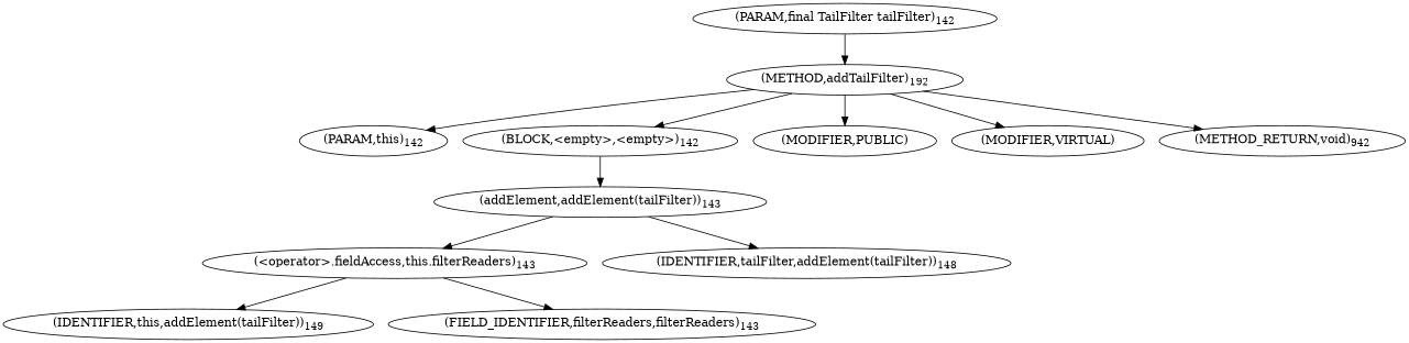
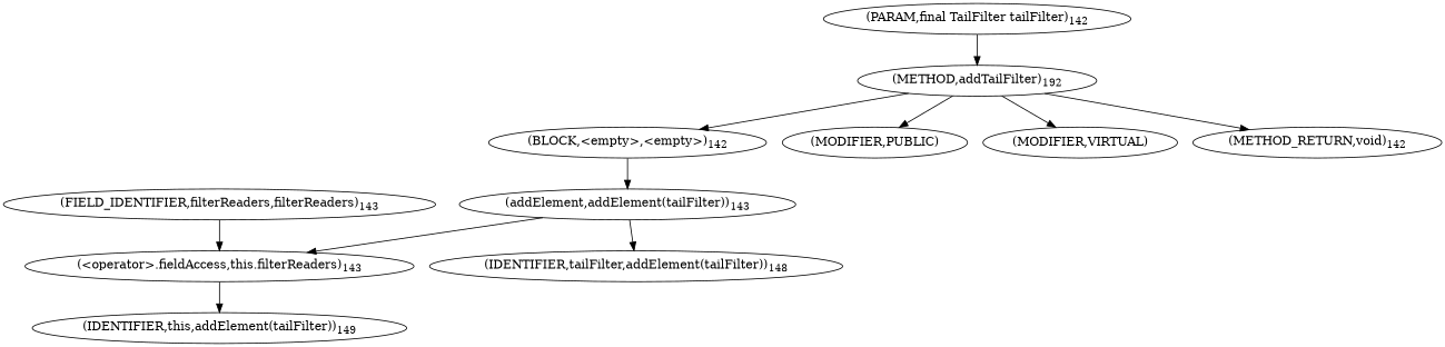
  digraph {
    n1 [label=<(METHOD,addTailFilter)<SUB>192</SUB>>]
-   n2 [label=<(PARAM,this)<SUB>142</SUB>>]
    n3 [label=<(BLOCK,&lt;empty&gt;,&lt;empty&gt;)<SUB>142</SUB>>]
    n4 [label=<(MODIFIER,PUBLIC)>]
    n5 [label=<(MODIFIER,VIRTUAL)>]
-   n6 [label=<(METHOD_RETURN,void)<SUB>942</SUB>>]
+   n6 [label=<(METHOD_RETURN,void)<SUB>142</SUB>>]
    n7 [label=<(PARAM,final TailFilter tailFilter)<SUB>142</SUB>>]
    n8 [label=<(addElement,addElement(tailFilter))<SUB>143</SUB>>]
    n9 [label=<(&lt;operator&gt;.fieldAccess,this.filterReaders)<SUB>143</SUB>>]
    n10 [label=<(IDENTIFIER,tailFilter,addElement(tailFilter))<SUB>148</SUB>>]
    n11 [label=<(IDENTIFIER,this,addElement(tailFilter))<SUB>149</SUB>>]
    n12 [label=<(FIELD_IDENTIFIER,filterReaders,filterReaders)<SUB>143</SUB>>]
-   n1 -> n2
    n1 -> n3
    n1 -> n4
    n1 -> n5
    n1 -> n6
    n3 -> n8
    n7 -> n1
    n8 -> n9
    n8 -> n10
    n9 -> n11
-   n9 -> n12
+   n12 -> n9
  }
